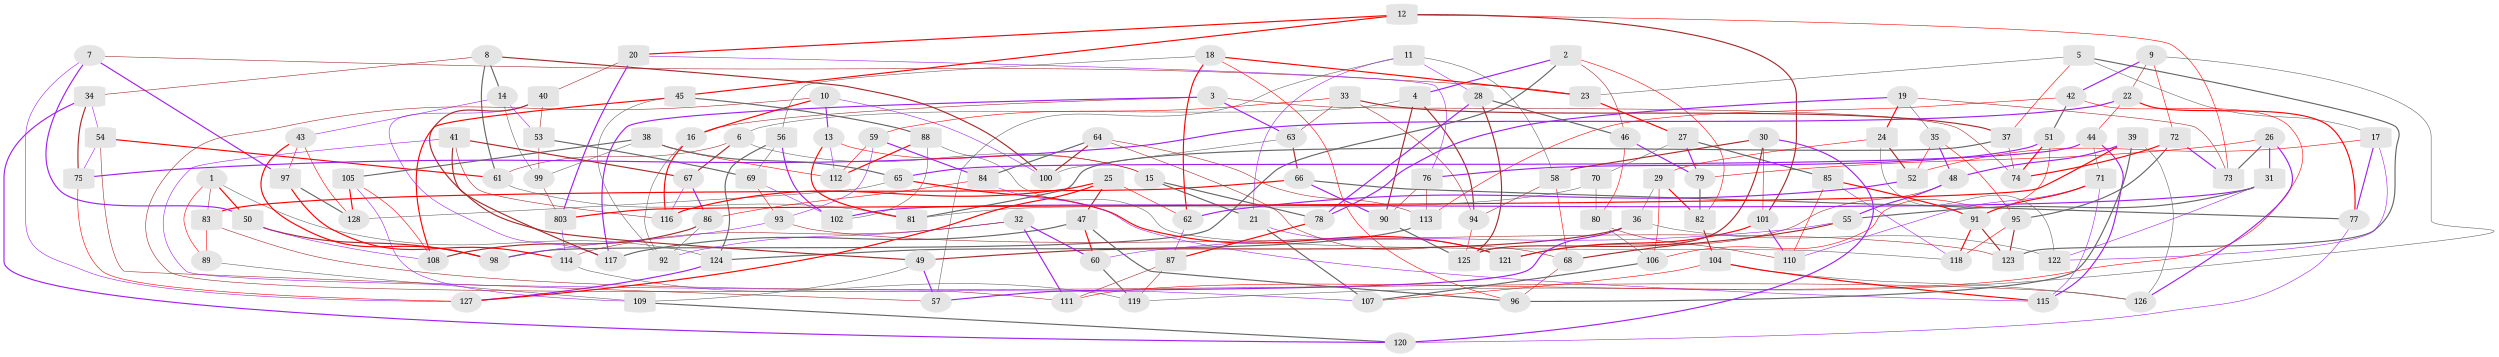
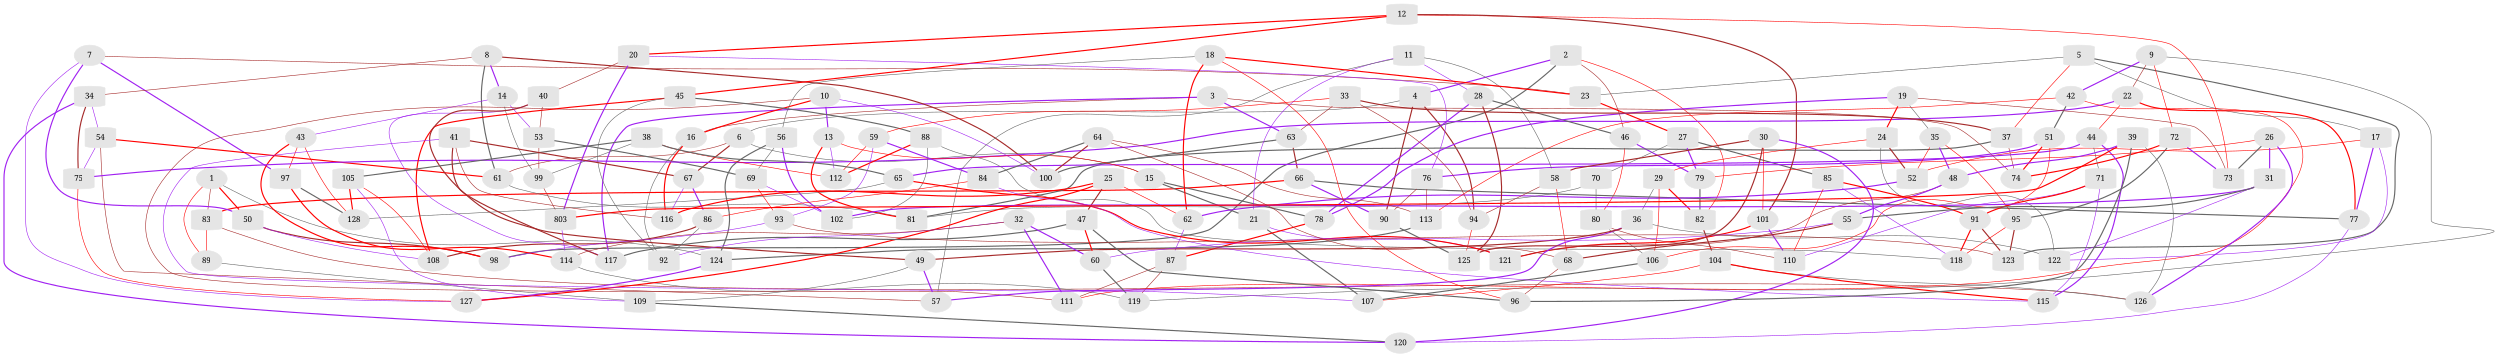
  graph {
    fontname="Noto Serif"
    node [color=gray90 fontname="Noto Serif" shape=ellipse style=filled]
    edge [color=purple fontname="Noto Serif" style=solid]
    50 [shape=cylinder]
    1
    83 [shape=cylinder]
    89
    124 [shape=cylinder]
    98
    108
    126
    109 [shape=cylinder]
    127
    2 [shape=cylinder]
    4 [shape=cylinder]
    46
    82 [shape=cylinder]
    6
    90 [shape=cylinder]
    94
    79
    80 [shape=cylinder]
    104 [shape=cylinder]
    3
    16
    63
    74
    117
    92 [shape=cylinder]
    116
    100
    66
    15
    61
    67
    125 [shape=cylinder]
    5 [shape=cylinder]
    17 [shape=cylinder]
    23 [shape=cylinder]
    37 [shape=cylinder]
    123 [shape=cylinder]
    52 [shape=cylinder]
    77
    122 [shape=cylinder]
    27 [shape=cylinder]
    81 [shape=cylinder]
    21 [shape=cylinder]
    78
    86
    7
    97 [shape=cylinder]
    114
    128
    8
    14
    34 [shape=cylinder]
    43
    53 [shape=cylinder]
    99
    75 [shape=cylinder]
    120
    54 [shape=cylinder]
    9
    22
    42
    72 [shape=cylinder]
    119
    44
    111
    51
    113 [shape=cylinder]
    73 [shape=cylinder]
    95
    10
    13
    112
    11 [shape=cylinder]
    28
    57
    58 [shape=cylinder]
    107
    121 [shape=cylinder]
    68
    12 [shape=cylinder]
    20 [shape=cylinder]
    45 [shape=cylinder]
    101
    40 [shape=cylinder]
    76 [shape=cylinder]
    n87 [label=803 shape=cylinder]
    88 [shape=cylinder]
    110 [shape=cylinder]
    69 [shape=cylinder]
    87 [shape=cylinder]
    62
    18
    56 [shape=cylinder]
    96
    102 [shape=cylinder]
    19
    24 [shape=cylinder]
    35
    29 [shape=cylinder]
    48
    49
    65
    71 [shape=cylinder]
    115
    70 [shape=cylinder]
    85 [shape=cylinder]
    36 [shape=cylinder]
    106
    25 [shape=cylinder]
    47 [shape=cylinder]
    60
    26
    31 [shape=cylinder]
    55
    91
    118
    30
    32
    33 [shape=cylinder]
    59
    84 [shape=cylinder]
    93
    38 [shape=cylinder]
    105 [shape=cylinder]
    39 [shape=cylinder]
    41 [shape=cylinder]
    64
    50 -- 98 [color=brown style=bold]
    50 -- 108
    1 -- 50 [color=red style=bold]
    1 -- 83 [color=brown]
    1 -- 89 [color=red]
    1 -- 124 [color=gray40]
    83 -- 89 [color=red]
    83 -- 126 [color=brown]
    89 -- 109 [color=gray40]
    124 -- 127 [style=bold]
    109 -- 120 [color=gray40 style=bold]
    2 -- 98 [color=gray40 style=bold]
    2 -- 4 [style=bold]
    2 -- 46 [color=brown]
    2 -- 82 [color=red]
    4 -- 6 [color=gray40]
    4 -- 90 [color=brown style=bold]
    4 -- 94 [color=brown style=bold]
    46 -- 79 [style=bold]
    46 -- 80 [color=red]
    82 -- 104 [color=brown style=bold]
    6 -- 15 [color=gray40]
    6 -- 61 [color=brown]
    6 -- 67 [color=brown style=bold]
    90 -- 125 [color=gray40 style=bold]
    94 -- 125 [color=red]
    79 -- 82 [color=gray40 style=bold]
    80 -- 110 [color=brown]
    80 -- 106 [color=gray40]
    104 -- 126 [color=gray40]
    104 -- 107 [color=red]
    104 -- 115 [color=red style=bold]
    3 -- 16 [color=brown]
    3 -- 63 [style=bold]
    3 -- 74 [color=brown]
    3 -- 117 [style=bold]
    16 -- 92 [color=gray40]
    16 -- 116 [color=red style=bold]
-   63 -- 100 [color=gray40]
+   63 -- 100 [color=gray40 style=bold]
    63 -- 66 [color=brown style=bold]
    66 -- 83 [color=red style=bold]
    66 -- 90 [style=bold]
    66 -- 77 [color=gray40 style=bold]
    15 -- 21 [color=gray40 style=bold]
    15 -- 78 [color=gray40 style=bold]
    61 -- 81 [color=gray40]
    67 -- 116
    67 -- 86 [style=bold]
    5 -- 17 [color=gray40]
    5 -- 23 [color=gray40]
    5 -- 37 [color=red]
    5 -- 123 [color=gray40 style=bold]
    17 -- 52 [color=red]
    17 -- 77 [style=bold]
    17 -- 122
    23 -- 27 [color=red style=bold]
    37 -- 74 [color=brown]
    37 -- 81 [color=gray40 style=bold]
    52 -- 62 [style=bold]
    77 -- 120
    27 -- 79 [style=bold]
    27 -- 70 [color=gray40]
    27 -- 85 [color=gray40 style=bold]
    21 -- 107 [color=gray40 style=bold]
    21 -- 121
    78 -- 87 [color=red style=bold]
    86 -- 108 [color=brown style=bold]
    86 -- 92 [color=gray40]
    7 -- 50 [style=bold]
    7 -- 127
    7 -- 23 [color=brown]
    7 -- 97 [style=bold]
    97 -- 114 [color=red style=bold]
    97 -- 128 [color=gray40 style=bold]
    114 -- 119 [color=gray40]
    8 -- 100 [color=brown style=bold]
    8 -- 61 [color=gray40 style=bold]
-   8 -- 14 [color=gray40 style=bold]
+   8 -- 14 [style=bold]
    8 -- 34 [color=brown]
    14 -- 43
    14 -- 53
    14 -- 99 [color=gray40]
    34 -- 75 [color=brown style=bold]
    34 -- 120 [style=bold]
    34 -- 54
    43 -- 98 [color=red style=bold]
    43 -- 97 [color=red]
    43 -- 128 [color=red]
    53 -- 99 [color=brown]
    53 -- 69 [color=gray40 style=bold]
    99 -- n87 [color=brown]
    75 -- 127 [color=red]
    54 -- 61 [color=red style=bold]
    54 -- 75
    54 -- 57 [color=brown]
    9 -- 22 [color=brown]
    9 -- 42 [style=bold]
    9 -- 72 [color=red]
    9 -- 119 [color=gray40]
    22 -- 77 [color=red style=bold]
    22 -- 75 [style=bold]
    22 -- 44 [color=red]
    42 -- 111 [color=red]
    42 -- 51 [color=gray40 style=bold]
    42 -- 113 [color=red]
    72 -- 74 [color=red style=bold]
    72 -- 73 [style=bold]
    72 -- 95 [color=gray40 style=bold]
    44 -- 65 [style=bold]
    44 -- 71 [color=gray40]
    44 -- 115 [style=bold]
    51 -- 74 [color=red style=bold]
    51 -- 76 [style=bold]
    51 -- 106 [color=red]
    113 -- 124 [color=gray40 style=bold]
    95 -- 123 [color=brown style=bold]
    95 -- 118 [color=red]
    10 -- 16 [color=red style=bold]
    10 -- 100
    10 -- 111 [color=brown]
    10 -- 13 [style=bold]
    13 -- 15 [color=red]
    13 -- 81 [color=red style=bold]
    13 -- 112
    11 -- 21
    11 -- 28
    11 -- 57 [color=gray40]
    11 -- 58 [color=gray40]
    28 -- 46 [color=gray40 style=bold]
    28 -- 125 [color=brown style=bold]
    28 -- 78 [style=bold]
    58 -- 94 [color=brown]
    58 -- 68 [color=red]
    68 -- 96 [color=brown]
    12 -- 73 [color=red]
    12 -- 20 [color=red style=bold]
    12 -- 45 [color=red style=bold]
    12 -- 101 [color=brown style=bold]
    20 -- 40 [color=brown]
    20 -- 76
    20 -- n87 [style=bold]
    45 -- 108 [color=red style=bold]
    45 -- 92 [color=gray40]
    45 -- 88 [color=gray40 style=bold]
    101 -- 121 [color=red style=bold]
    101 -- 110 [style=bold]
    40 -- 117
    40 -- 53 [color=brown]
    40 -- 49 [color=brown style=bold]
    76 -- 90 [color=brown]
    76 -- 113 [color=brown]
    n87 -- 114
    88 -- 112 [color=red style=bold]
    88 -- 102 [color=gray40]
    88 -- 118 [color=gray40]
    69 -- 102
    69 -- 93 [color=red]
    87 -- 119 [color=brown]
    87 -- 111 [color=brown]
    62 -- 87
    18 -- 23 [color=red style=bold]
    18 -- 62 [color=red style=bold]
    18 -- 56 [color=gray40]
    18 -- 96 [color=red]
    56 -- 124 [color=gray40 style=bold]
    56 -- 69 [color=gray40]
    56 -- 102 [style=bold]
    19 -- 78 [style=bold]
    19 -- 73 [color=brown]
    19 -- 24 [color=red style=bold]
    19 -- 35 [color=gray40]
    24 -- 52 [color=brown style=bold]
    24 -- 122 [color=gray40]
    24 -- 29 [color=red]
    35 -- 52 [color=red]
    35 -- 95 [color=red]
    35 -- 48 [style=bold]
    29 -- 82 [color=red style=bold]
    29 -- 36 [color=gray40]
    29 -- 106 [color=red]
    48 -- 121 [color=brown]
    48 -- 55 [style=bold]
    49 -- 109 [color=gray40]
    49 -- 57 [style=bold]
    65 -- 128 [color=gray40]
    65 -- 121 [color=red style=bold]
    71 -- 110
    71 -- 115
    71 -- 91 [color=red style=bold]
    70 -- 80 [color=gray40]
    70 -- 81 [color=gray40]
    85 -- 110 [color=red]
    85 -- 91 [color=red style=bold]
    85 -- 118
    36 -- 122 [color=gray40]
    36 -- 57 [style=bold]
    36 -- 49 [color=brown style=bold]
    106 -- 107 [color=gray40 style=bold]
    25 -- 127 [color=red style=bold]
    25 -- 116 [color=red style=bold]
    25 -- 62 [color=red]
    25 -- 47 [color=brown style=bold]
    47 -- 117 [color=gray40 style=bold]
    47 -- 96 [color=gray40 style=bold]
    47 -- 60 [color=red style=bold]
    60 -- 119 [color=gray40 style=bold]
    26 -- 126 [style=bold]
    26 -- 79 [color=red]
    26 -- 73 [color=gray40 style=bold]
    26 -- 31 [style=bold]
    31 -- 122
    31 -- 102 [style=bold]
    31 -- 55 [color=gray40 style=bold]
    55 -- 68 [color=brown style=bold]
    55 -- 60
    91 -- 123 [color=brown style=bold]
    91 -- 118 [color=red style=bold]
    30 -- 125 [color=brown style=bold]
    30 -- 120 [style=bold]
    30 -- 58 [color=brown style=bold]
    30 -- 101 [color=red]
    32 -- 92
    32 -- 114 [color=brown]
    32 -- 111 [style=bold]
    32 -- 60 [style=bold]
    33 -- 94 [color=brown]
    33 -- 63 [color=brown]
    33 -- 37 [color=brown style=bold]
    33 -- 59 [color=red]
    59 -- 112 [color=red]
    59 -- 84 [style=bold]
    59 -- 93
    84 -- 86 [color=red]
    84 -- 115
    93 -- 98
    93 -- 123 [color=brown]
    38 -- 99 [color=gray40]
    38 -- 112 [color=red]
    38 -- 65 [color=gray40 style=bold]
    38 -- 105 [color=gray40 style=bold]
    105 -- 108 [color=red]
    105 -- 109
    105 -- 128 [color=red style=bold]
    39 -- 126 [color=gray40]
    39 -- n87 [color=red style=bold]
    39 -- 96 [color=gray40 style=bold]
    39 -- 48 [style=bold]
    41 -- 117 [color=brown style=bold]
    41 -- 116 [color=brown]
    41 -- 67 [color=brown style=bold]
    41 -- 107
    64 -- 100 [color=brown style=bold]
    64 -- 113 [color=brown]
    64 -- 68 [color=brown]
    64 -- 84 [color=gray40 style=bold]
  }
